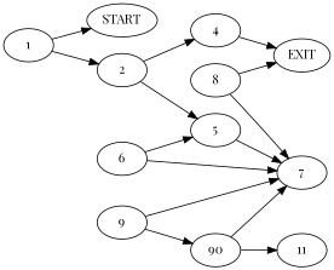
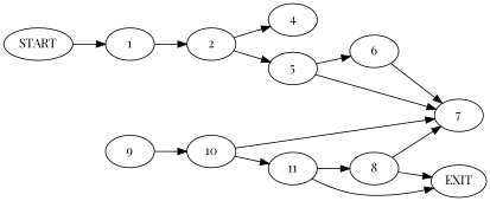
  digraph {
    fontname="Playfair Display"
    rankdir=LR
    node [fontname="Playfair Display"]
    edge [fontname="Playfair Display"]
    n1 [label=START]
    1
    2
    n4 [label=EXIT]
    4
    5
    6
    7
    9
-   10 [label=90]
+   10
    8
    11
-   1 -> n1
+   n1 -> 1
    1 -> 2
    2 -> 4
    2 -> 5
-   4 -> n4
-   6 -> 5
+   11 -> n4
+   5 -> 6
    5 -> 7
    6 -> 7
-   9 -> 7
    9 -> 10
    10 -> 7
    10 -> 11
    8 -> n4
    8 -> 7
+   11 -> 8
  }
